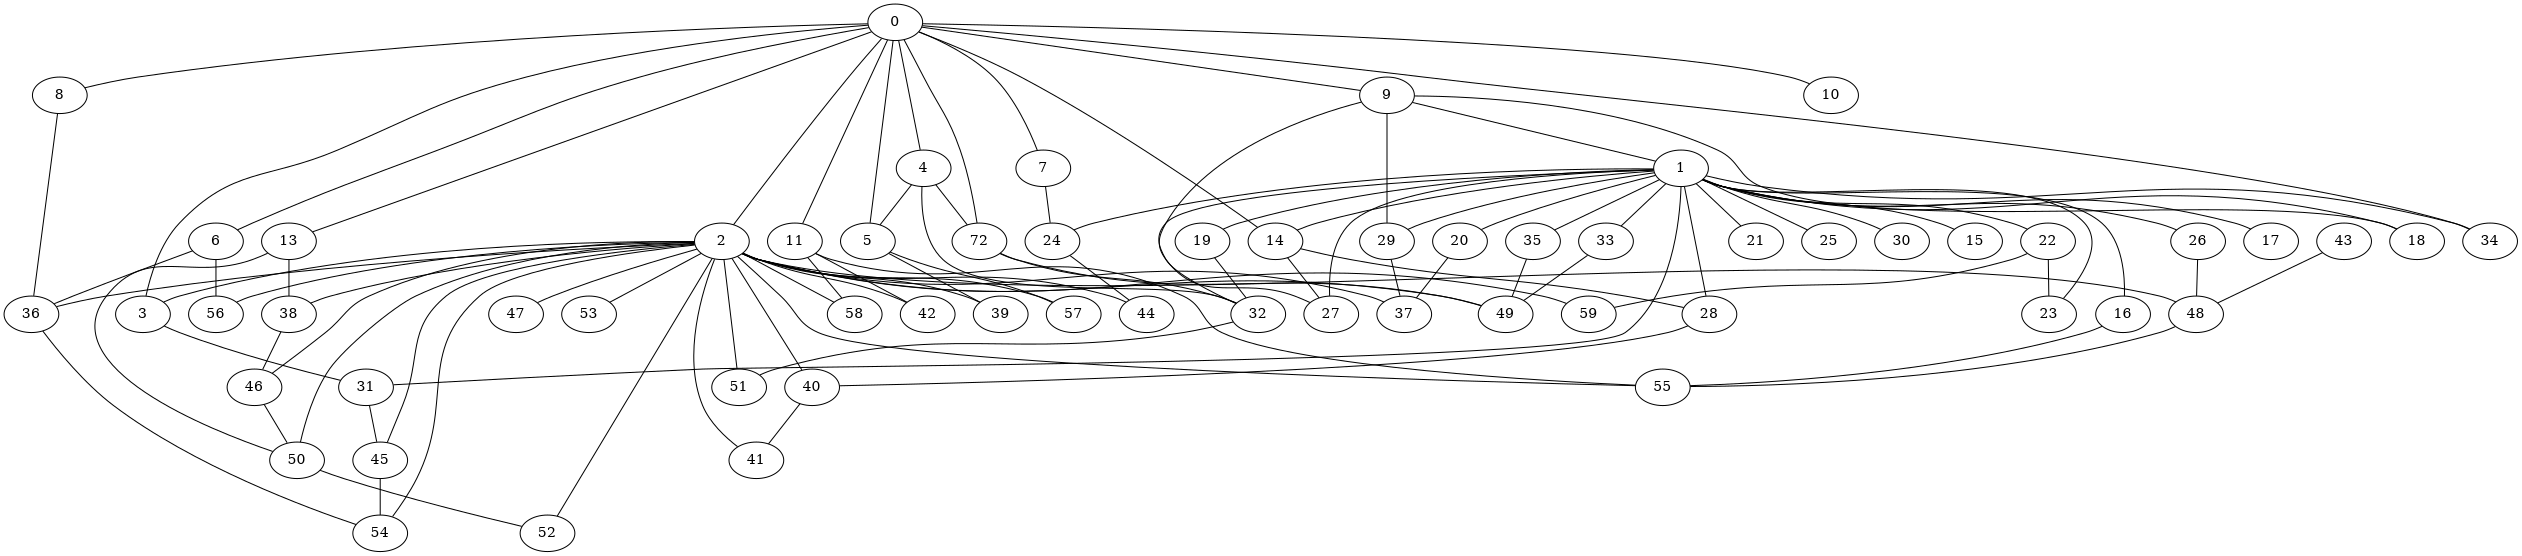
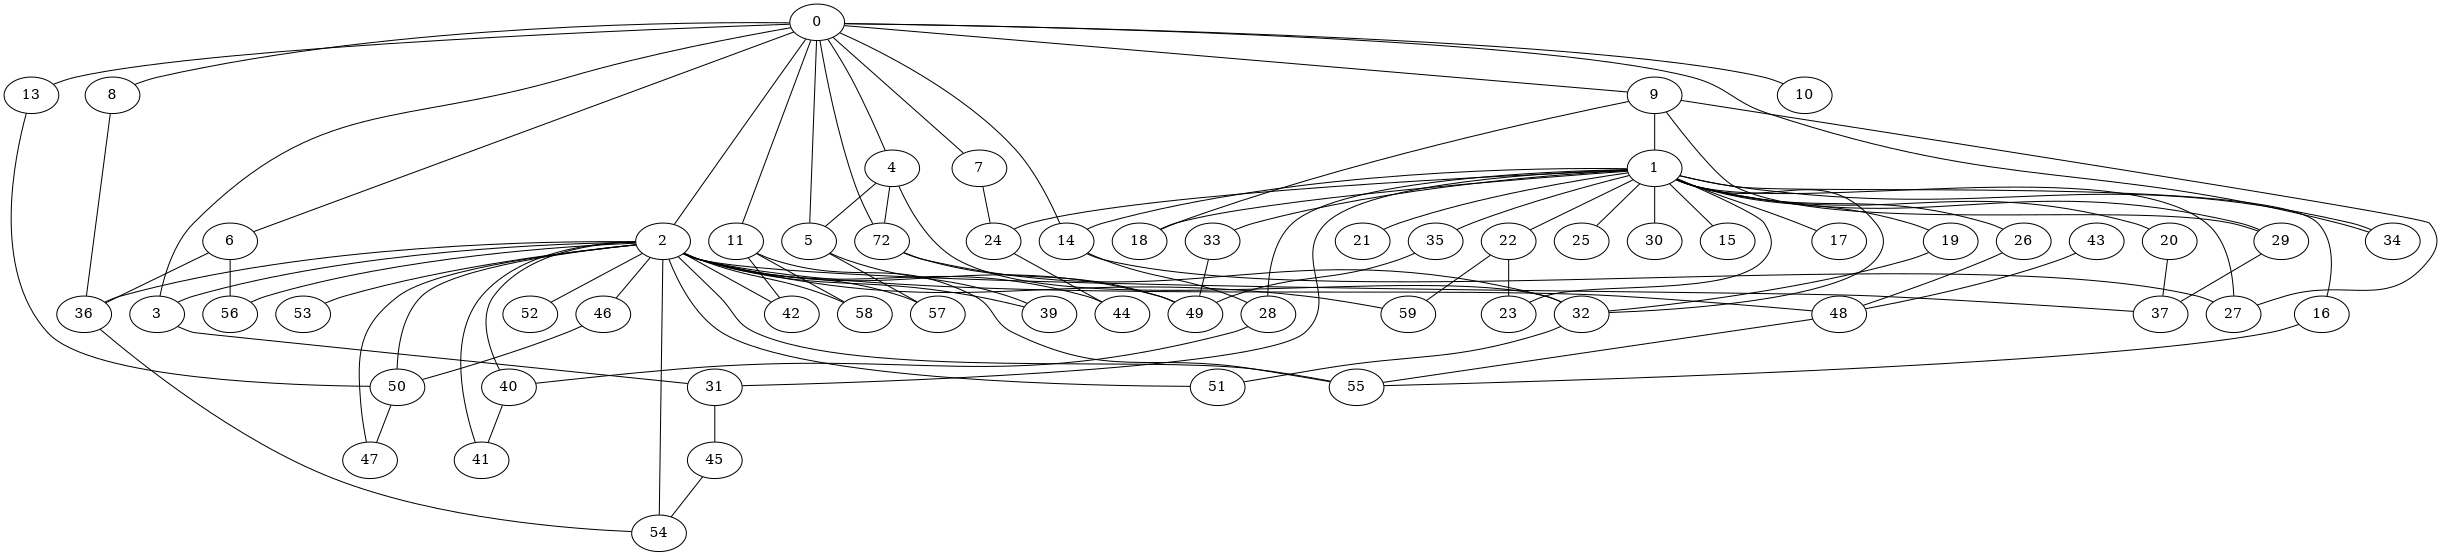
  graph {
    0
    2
    3
    4
    5
    6
    7
    8
    9
    10
    11
    n12 [label=72]
    13
    14
    34
    1
    15
    16
    17
    18
    19
    20
    21
    22
    23
    24
    25
    26
    27
    28
    29
    30
    31
    32
    33
    35
    36
    37
-   38
    39
    40
    41
    42
    44
    45
    46
    47
    48
    49
    50
    51
    52
    53
    54
    55
    56
    57
    58
    59
    43
    0 -- 2
    0 -- 3
    0 -- 4
    0 -- 5
    0 -- 6
    0 -- 7
    0 -- 8
    0 -- 9
    0 -- 10
    0 -- 11
    0 -- n12
    0 -- 13
    0 -- 14
    0 -- 34
    2 -- 3
    2 -- 36
    2 -- 37
-   2 -- 38
    2 -- 39
    2 -- 40
    2 -- 41
    2 -- 42
    2 -- 44
-   2 -- 45
    2 -- 46
    2 -- 47
    2 -- 48
    2 -- 49
    2 -- 50
    2 -- 51
    2 -- 52
    2 -- 53
    2 -- 54
    2 -- 55
    2 -- 56
    2 -- 57
    2 -- 58
    2 -- 59
    3 -- 31
    4 -- 5
    4 -- n12
    4 -- 32
    5 -- 39
    5 -- 57
    6 -- 36
    6 -- 56
    7 -- 24
    8 -- 36
    9 -- 1
    9 -- 18
    9 -- 27
    9 -- 29
    11 -- 42
    11 -- 55
    11 -- 58
    n12 -- 32
    n12 -- 49
-   13 -- 38
    13 -- 50
    14 -- 27
    14 -- 28
    1 -- 14
    1 -- 34
    1 -- 15
    1 -- 16
    1 -- 17
    1 -- 18
    1 -- 19
    1 -- 20
    1 -- 21
    1 -- 22
    1 -- 23
    1 -- 24
    1 -- 25
    1 -- 26
    1 -- 27
    1 -- 28
    1 -- 29
    1 -- 30
    1 -- 31
    1 -- 32
    1 -- 33
    1 -- 35
    16 -- 55
    19 -- 32
    20 -- 37
    22 -- 23
    22 -- 59
    24 -- 44
    26 -- 48
    28 -- 40
    29 -- 37
    31 -- 45
    32 -- 51
    33 -- 49
    35 -- 49
    36 -- 54
-   38 -- 46
    40 -- 41
    45 -- 54
    46 -- 50
    48 -- 55
-   50 -- 52
+   50 -- 47
    43 -- 48
  }
